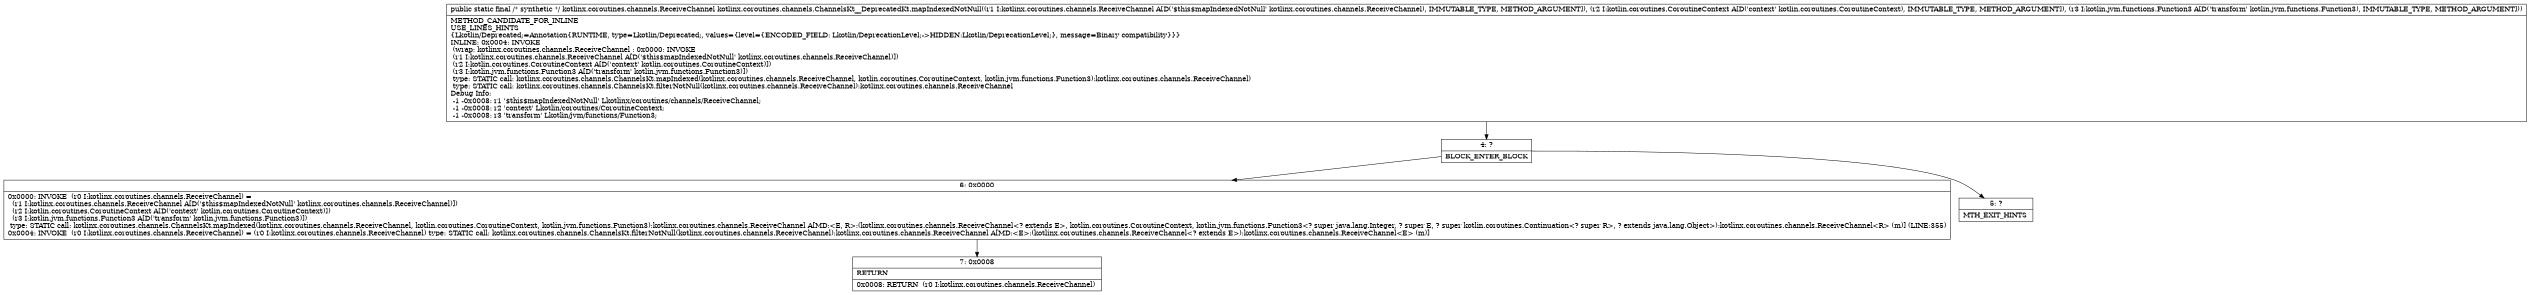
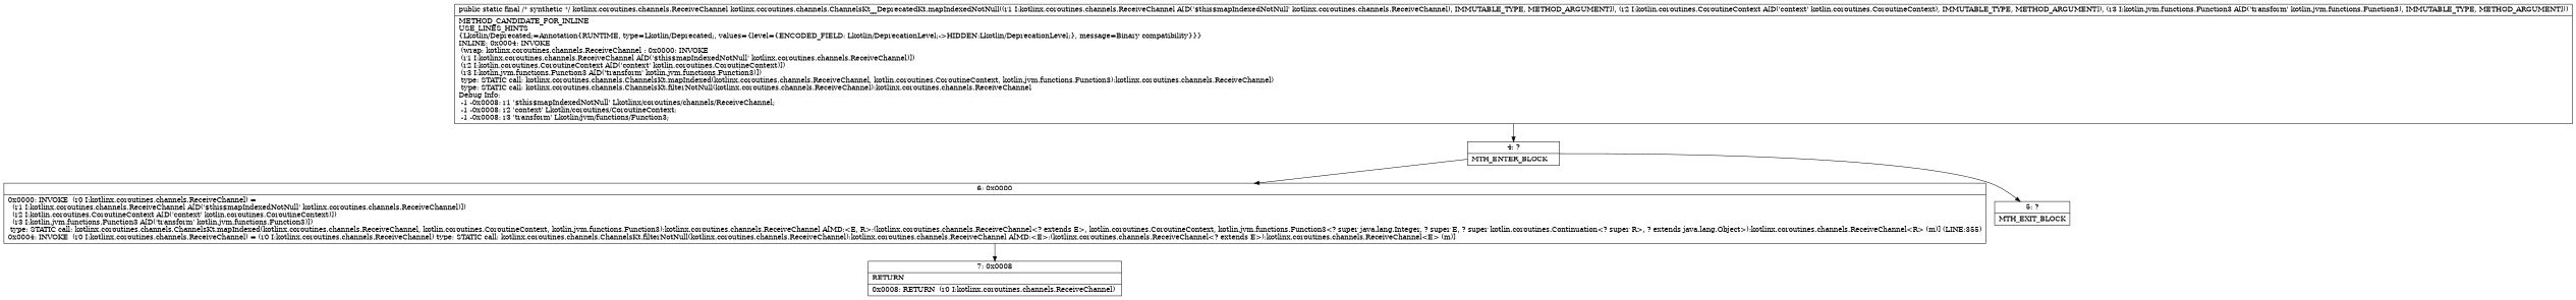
  digraph {
    node [shape=record]
-   n1 [label="{4\:\ ?|BLOCK_ENTER_BLOCK\l}"]
+   n1 [label="{4\:\ ?|MTH_ENTER_BLOCK\l}"]
    n2 [label="{6\:\ 0x0000|0x0000: INVOKE  (r0 I:kotlinx.coroutines.channels.ReceiveChannel) = \l  (r1 I:kotlinx.coroutines.channels.ReceiveChannel A[D('$this$mapIndexedNotNull' kotlinx.coroutines.channels.ReceiveChannel)])\l  (r2 I:kotlin.coroutines.CoroutineContext A[D('context' kotlin.coroutines.CoroutineContext)])\l  (r3 I:kotlin.jvm.functions.Function3 A[D('transform' kotlin.jvm.functions.Function3)])\l type: STATIC call: kotlinx.coroutines.channels.ChannelsKt.mapIndexed(kotlinx.coroutines.channels.ReceiveChannel, kotlin.coroutines.CoroutineContext, kotlin.jvm.functions.Function3):kotlinx.coroutines.channels.ReceiveChannel A[MD:\<E, R\>:(kotlinx.coroutines.channels.ReceiveChannel\<? extends E\>, kotlin.coroutines.CoroutineContext, kotlin.jvm.functions.Function3\<? super java.lang.Integer, ? super E, ? super kotlin.coroutines.Continuation\<? super R\>, ? extends java.lang.Object\>):kotlinx.coroutines.channels.ReceiveChannel\<R\> (m)] (LINE:355)\l0x0004: INVOKE  (r0 I:kotlinx.coroutines.channels.ReceiveChannel) = (r0 I:kotlinx.coroutines.channels.ReceiveChannel) type: STATIC call: kotlinx.coroutines.channels.ChannelsKt.filterNotNull(kotlinx.coroutines.channels.ReceiveChannel):kotlinx.coroutines.channels.ReceiveChannel A[MD:\<E\>:(kotlinx.coroutines.channels.ReceiveChannel\<? extends E\>):kotlinx.coroutines.channels.ReceiveChannel\<E\> (m)]\l}"]
-   n3 [label="{5\:\ ?|MTH_EXIT_HINTS\l}"]
+   n3 [label="{5\:\ ?|MTH_EXIT_BLOCK\l}"]
    n4 [label="{7\:\ 0x0008|RETURN\l|0x0008: RETURN  (r0 I:kotlinx.coroutines.channels.ReceiveChannel) \l}"]
    n5 [label="{public static final \/* synthetic *\/ kotlinx.coroutines.channels.ReceiveChannel kotlinx.coroutines.channels.ChannelsKt__DeprecatedKt.mapIndexedNotNull((r1 I:kotlinx.coroutines.channels.ReceiveChannel A[D('$this$mapIndexedNotNull' kotlinx.coroutines.channels.ReceiveChannel), IMMUTABLE_TYPE, METHOD_ARGUMENT]), (r2 I:kotlin.coroutines.CoroutineContext A[D('context' kotlin.coroutines.CoroutineContext), IMMUTABLE_TYPE, METHOD_ARGUMENT]), (r3 I:kotlin.jvm.functions.Function3 A[D('transform' kotlin.jvm.functions.Function3), IMMUTABLE_TYPE, METHOD_ARGUMENT]))  | METHOD_CANDIDATE_FOR_INLINE\lUSE_LINES_HINTS\l\{Lkotlin\/Deprecated;=Annotation\{RUNTIME, type=Lkotlin\/Deprecated;, values=\{level=\{ENCODED_FIELD: Lkotlin\/DeprecationLevel;\-\>HIDDEN:Lkotlin\/DeprecationLevel;\}, message=Binary compatibility\}\}\}\lINLINE: 0x0004: INVOKE  \l  (wrap: kotlinx.coroutines.channels.ReceiveChannel : 0x0000: INVOKE  \l  (r1 I:kotlinx.coroutines.channels.ReceiveChannel A[D('$this$mapIndexedNotNull' kotlinx.coroutines.channels.ReceiveChannel)])\l  (r2 I:kotlin.coroutines.CoroutineContext A[D('context' kotlin.coroutines.CoroutineContext)])\l  (r3 I:kotlin.jvm.functions.Function3 A[D('transform' kotlin.jvm.functions.Function3)])\l type: STATIC call: kotlinx.coroutines.channels.ChannelsKt.mapIndexed(kotlinx.coroutines.channels.ReceiveChannel, kotlin.coroutines.CoroutineContext, kotlin.jvm.functions.Function3):kotlinx.coroutines.channels.ReceiveChannel)\l type: STATIC call: kotlinx.coroutines.channels.ChannelsKt.filterNotNull(kotlinx.coroutines.channels.ReceiveChannel):kotlinx.coroutines.channels.ReceiveChannel\lDebug Info:\l  \-1 \-0x0008: r1 '$this$mapIndexedNotNull' Lkotlinx\/coroutines\/channels\/ReceiveChannel;\l  \-1 \-0x0008: r2 'context' Lkotlin\/coroutines\/CoroutineContext;\l  \-1 \-0x0008: r3 'transform' Lkotlin\/jvm\/functions\/Function3;\l}"]
    n1 -> n2
    n1 -> n3
    n2 -> n4
    n5 -> n1
  }
